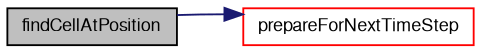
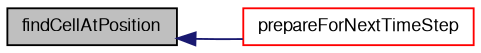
  digraph {
    rankdir=LR
    node [fontname=FreeSans fontsize=10 shape=record]
    n1 [color=black fillcolor=grey75 fontcolor=black height=0.2 label=findCellAtPosition style=filled width=0.4]
    n2 [color=red height=0.2 label=prepareForNextTimeStep width=0.4]
-   n2 -> n1 [color=midnightblue dir=back fontname=FreeSans fontsize=10 labelfontname=FreeSans labelfontsize=10 style=solid]
+   n1 -> n2 [color=midnightblue dir=back fontname=FreeSans fontsize=10 labelfontname=FreeSans labelfontsize=10 style=solid]
  }
